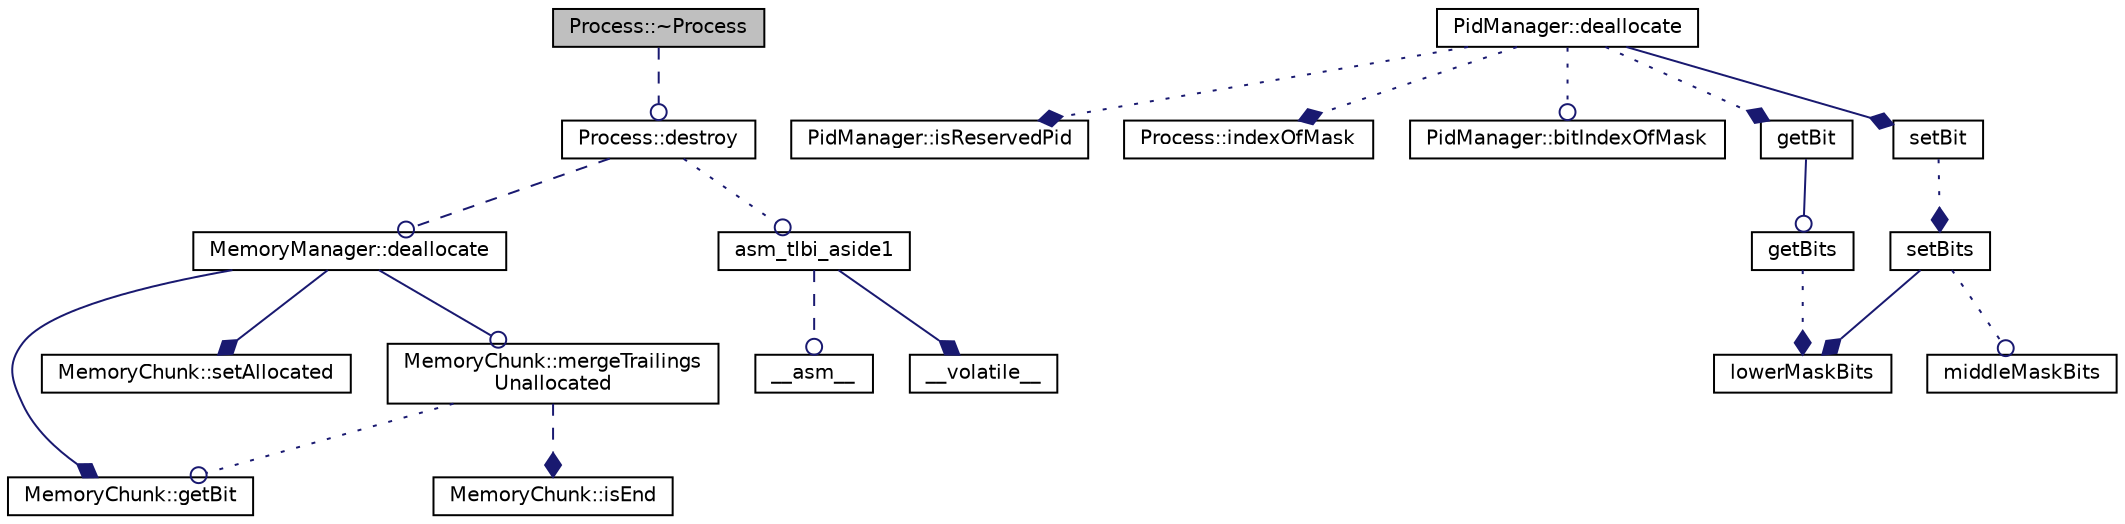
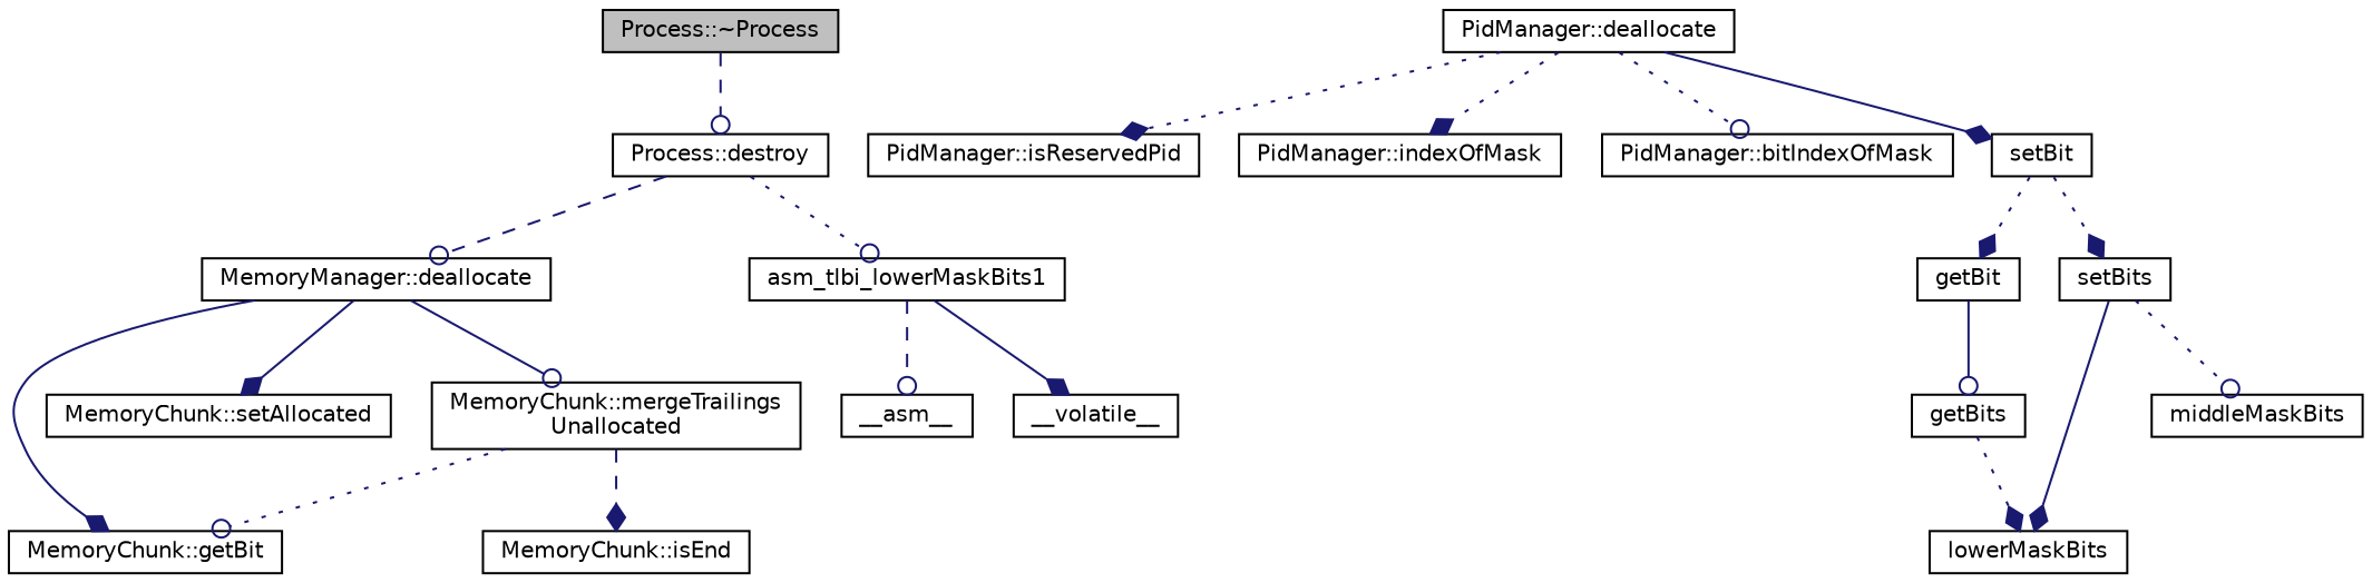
  digraph {
    rankdir=TB
    node [color=black fillcolor=white fontname=Helvetica fontsize=10 shape=record style=filled]
    edge [arrowhead=diamond color=midnightblue fontname=Helvetica fontsize=10 labelfontname=Helvetica labelfontsize=10 style=dotted]
    n1 [fillcolor=grey75 fontcolor=black height=0.2 label="Process::~Process" width=0.4]
    n2 [height=0.2 label="Process::destroy" width=0.4]
    n3 [height=0.2 label="MemoryManager::deallocate" width=0.4]
-   n4 [height=0.2 label=asm_tlbi_aside1 width=0.4]
+   n4 [height=0.2 label=asm_tlbi_lowerMaskBits1 width=0.4]
    n5 [height=0.2 label="PidManager::deallocate" width=0.4]
    n6 [height=0.2 label="PidManager::isReservedPid" width=0.4]
-   n7 [height=0.2 label="Process::indexOfMask" width=0.4]
+   n7 [height=0.2 label="PidManager::indexOfMask" width=0.4]
    n8 [height=0.2 label="PidManager::bitIndexOfMask" width=0.4]
    n9 [height=0.2 label=getBit width=0.4]
    n10 [height=0.2 label=setBit width=0.4]
    n11 [height=0.2 label="MemoryChunk::getBit" width=0.4]
    n12 [height=0.2 label="MemoryChunk::setAllocated" width=0.4]
    n13 [height=0.2 label="MemoryChunk::mergeTrailings\lUnallocated" width=0.4]
    n14 [height=0.2 label=__asm__ width=0.4]
    n15 [height=0.2 label=__volatile__ width=0.4]
    n16 [height=0.2 label=getBits width=0.4]
    n17 [height=0.2 label=setBits width=0.4]
    n18 [height=0.2 label=lowerMaskBits width=0.4]
    n19 [height=0.2 label=middleMaskBits width=0.4]
    n20 [height=0.2 label="MemoryChunk::isEnd" width=0.4]
    n1 -> n2 [arrowhead=odot style=dashed]
    n2 -> n3 [arrowhead=odot style=dashed]
    n2 -> n4 [arrowhead=odot]
    n3 -> n11 [style=solid]
    n3 -> n12 [style=solid]
    n3 -> n13 [arrowhead=odot style=solid]
    n4 -> n14 [arrowhead=odot style=dashed]
    n4 -> n15 [style=solid]
    n5 -> n6
    n5 -> n7
    n5 -> n8 [arrowhead=odot]
-   n5 -> n9
+   n10 -> n9
    n5 -> n10 [style=solid]
    n9 -> n16 [arrowhead=odot style=solid]
    n10 -> n17
    n13 -> n11 [arrowhead=odot]
    n13 -> n20 [style=dashed]
    n16 -> n18
    n17 -> n18 [style=solid]
    n17 -> n19 [arrowhead=odot]
  }
